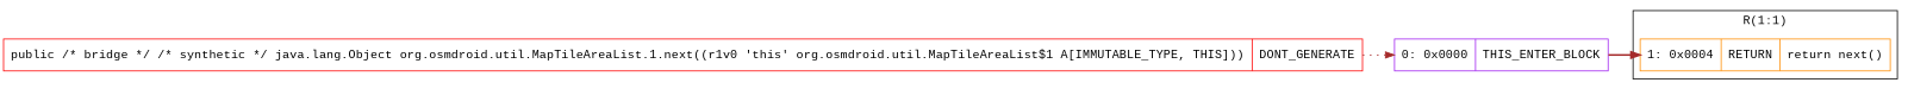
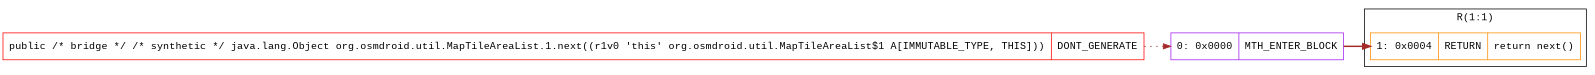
  digraph {
    rankdir=LR
    fontname="Liberation Mono"
    node [shape=record fontname="Liberation Mono"]
    edge [color=brown fontname="Liberation Mono"]
    n1 [color=darkorange label="{1\:\ 0x0004|RETURN\l|return next()\l}"]
-   n2 [color=purple label="{0\:\ 0x0000|THIS_ENTER_BLOCK\l}"]
+   n2 [color=purple label="{0\:\ 0x0000|MTH_ENTER_BLOCK\l}"]
    n3 [label="{public \/* bridge *\/ \/* synthetic *\/ java.lang.Object org.osmdroid.util.MapTileAreaList.1.next((r1v0 'this' org.osmdroid.util.MapTileAreaList$1 A[IMMUTABLE_TYPE, THIS]))  | DONT_GENERATE\l}" color=red]
    subgraph cluster_1 {
      label="R(1:1)"
      n1
    }
    n2 -> n1 [style=bold]
    n3 -> n2 [style=dotted]
  }
